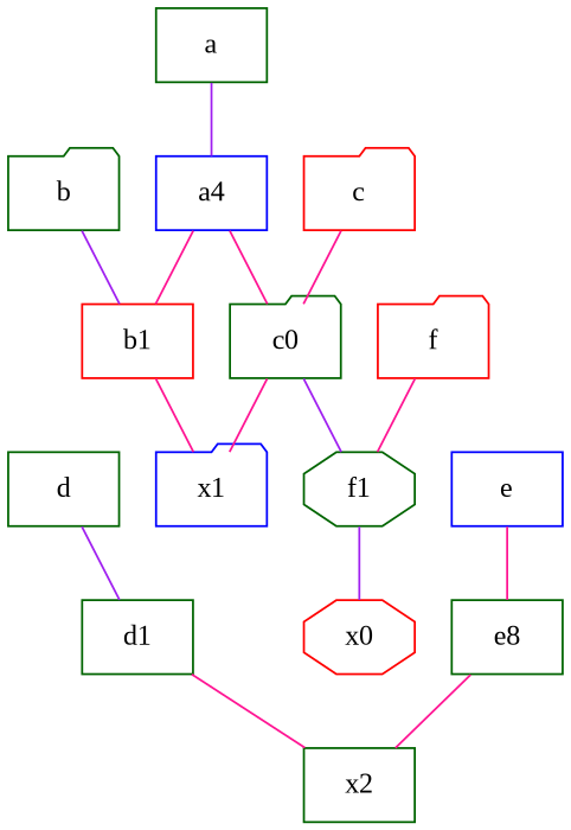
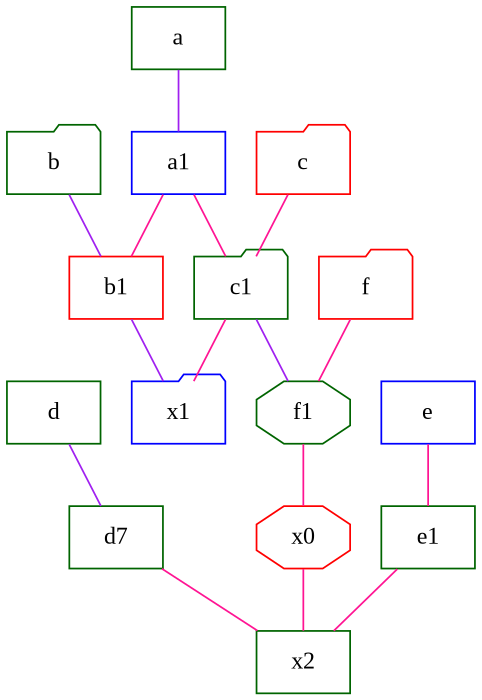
  graph {
    fontname="Liberation Serif"
    node [color=darkgreen fontname="Liberation Serif" labelfontsize=50 shape=box]
    edge [color=deeppink fontname="Liberation Serif"]
-   e1 [label=e8]
+   e1
    x2
-   a1 [color=blue label=a4]
-   c1 [shape=folder label=c0]
+   a1 [color=blue]
+   c1 [shape=folder]
    b1 [color=red]
    x1 [color=blue shape=folder]
    f1 [shape=octagon]
-   d1
+   d1 [label=d7]
    x0 [color=red shape=octagon]
    e [color=blue]
    d
    b [shape=folder]
    c [color=red shape=folder]
    f [color=red shape=folder]
    a
    e1 -- x2
    a1 -- c1
    a1 -- b1
    c1 -- x1
    c1 -- f1 [color=purple]
-   b1 -- x1
-   f1 -- x0 [color=purple]
+   b1 -- x1 [color=purple]
+   f1 -- x0
    d1 -- x2
+   x0 -- x2
    e -- e1
    d -- d1 [color=purple]
    b -- b1 [color=purple]
    c -- c1
    f -- f1
    a -- a1 [color=purple]
  }
